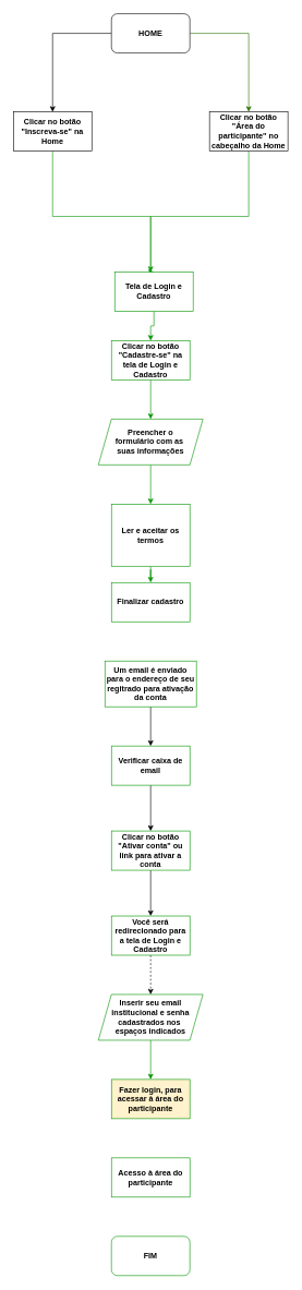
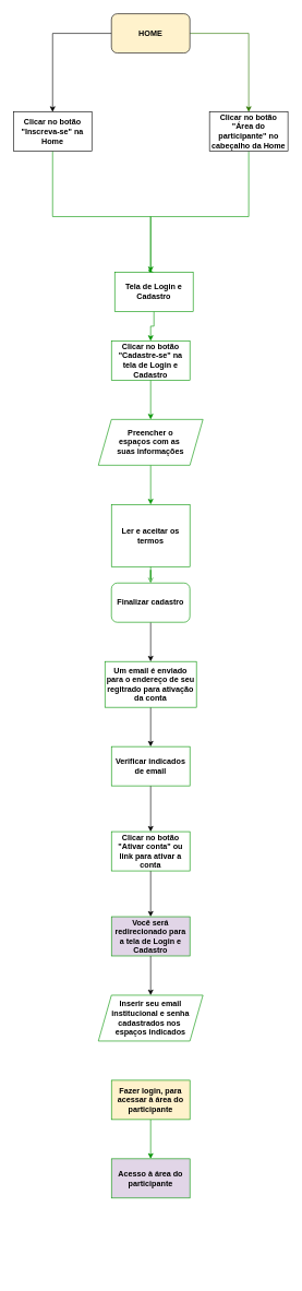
  <mxCell id="0" />
  <mxCell id="1" parent="0" />
  <mxCell id="2" style="edgeStyle=orthogonalEdgeStyle;rounded=0;orthogonalLoop=1;jettySize=auto;html=1;entryX=0.5;entryY=0;entryDx=0;entryDy=0;strokeColor=light-dark(#000000,#049402);" parent="1" source="4" target="6" edge="1"><mxGeometry relative="1" as="geometry" /></mxCell>
  <mxCell id="3" style="edgeStyle=orthogonalEdgeStyle;rounded=0;orthogonalLoop=1;jettySize=auto;html=1;fillColor=#60a917;strokeColor=light-dark(#2D7600,#049402);entryX=0.5;entryY=0;entryDx=0;entryDy=0;" parent="1" source="4" target="8" edge="1"><mxGeometry relative="1" as="geometry"><mxPoint x="440" y="130" as="targetPoint" /><Array as="points"><mxPoint x="380" y="50" /><mxPoint x="380" y="170" /></Array></mxGeometry></mxCell>
- <mxCell id="4" value="&lt;b&gt;HOME&lt;/b&gt;" style="rounded=1;whiteSpace=wrap;html=1;strokeColor=light-dark(#000000,#049402);" parent="1" vertex="1"><mxGeometry x="170" y="20" width="120" height="60" as="geometry" /></mxCell>
+ <mxCell id="4" value="&lt;b&gt;HOME&lt;/b&gt;" style="rounded=1;whiteSpace=wrap;html=1;strokeColor=light-dark(#000000,#049402);fillColor=#fff2cc;" parent="1" vertex="1"><mxGeometry x="170" y="20" width="120" height="60" as="geometry" /></mxCell>
  <mxCell id="5" value="" style="edgeStyle=orthogonalEdgeStyle;rounded=0;orthogonalLoop=1;jettySize=auto;html=1;strokeColor=light-dark(#049402,#049402);" parent="1" source="6" target="14" edge="1"><mxGeometry relative="1" as="geometry"><Array as="points"><mxPoint x="80" y="330" /><mxPoint x="230" y="330" /></Array></mxGeometry></mxCell>
  <mxCell id="6" value="&lt;div&gt;&lt;b&gt;Clicar no botão&lt;/b&gt;&lt;/div&gt;&lt;div&gt;&lt;b&gt;&quot;Inscreva-se&quot; na Home&lt;/b&gt;&lt;/div&gt;" style="rounded=0;whiteSpace=wrap;html=1;strokeColor=light-dark(#000000,#049402);" parent="1" vertex="1"><mxGeometry x="20" y="170" width="120" height="60" as="geometry" /></mxCell>
  <mxCell id="7" style="edgeStyle=orthogonalEdgeStyle;rounded=0;orthogonalLoop=1;jettySize=auto;html=1;entryX=0.5;entryY=0;entryDx=0;entryDy=0;strokeColor=light-dark(#049402,#049402);" parent="1" source="8" target="14" edge="1"><mxGeometry relative="1" as="geometry"><Array as="points"><mxPoint x="380" y="330" /><mxPoint x="230" y="330" /></Array></mxGeometry></mxCell>
  <mxCell id="8" value="&lt;div&gt;&lt;b&gt;Clicar no botão&lt;/b&gt;&lt;/div&gt;&lt;div&gt;&lt;b&gt;&quot;Área do participante&quot; no cabeçalho da Home&lt;/b&gt;&lt;/div&gt;" style="rounded=0;whiteSpace=wrap;html=1;strokeColor=light-dark(#000000,#049402);" parent="1" vertex="1"><mxGeometry x="320" y="170" width="120" height="60" as="geometry" /></mxCell>
  <mxCell id="9" style="edgeStyle=orthogonalEdgeStyle;rounded=0;orthogonalLoop=1;jettySize=auto;html=1;strokeColor=light-dark(#049402,#049402);" parent="1" source="10" target="12" edge="1"><mxGeometry relative="1" as="geometry" /></mxCell>
  <mxCell id="10" value="&lt;b&gt;Clicar no botão &quot;Cadastre-se&quot; na tela de Login e Cadastro&lt;/b&gt;" style="rounded=0;whiteSpace=wrap;html=1;strokeColor=light-dark(#049402,#049402);" parent="1" vertex="1"><mxGeometry x="170" y="520" width="120" height="60" as="geometry" /></mxCell>
  <mxCell id="11" value="" style="edgeStyle=orthogonalEdgeStyle;rounded=0;orthogonalLoop=1;jettySize=auto;html=1;strokeColor=light-dark(#049402,#049402);" parent="1" source="12" target="16" edge="1"><mxGeometry relative="1" as="geometry" /></mxCell>
- <mxCell id="12" value="&lt;div&gt;&lt;b&gt;Preencher o&lt;/b&gt;&lt;/div&gt;&lt;div&gt;&lt;b&gt;formulário com as&amp;nbsp;&lt;/b&gt;&lt;/div&gt;&lt;div&gt;&lt;b&gt;suas informações&lt;/b&gt;&lt;/div&gt;" style="shape=parallelogram;perimeter=parallelogramPerimeter;whiteSpace=wrap;html=1;fixedSize=1;strokeColor=light-dark(#049402,#049402);" parent="1" vertex="1"><mxGeometry x="150" y="640" width="160" height="70" as="geometry" /></mxCell>
+ <mxCell id="12" value="&lt;div&gt;&lt;b&gt;Preencher o&lt;/b&gt;&lt;/div&gt;&lt;div&gt;&lt;b&gt;espaços com as&amp;nbsp;&lt;/b&gt;&lt;/div&gt;&lt;div&gt;&lt;b&gt;suas informações&lt;/b&gt;&lt;/div&gt;" style="shape=parallelogram;perimeter=parallelogramPerimeter;whiteSpace=wrap;html=1;fixedSize=1;strokeColor=light-dark(#049402,#049402);" parent="1" vertex="1"><mxGeometry x="150" y="640" width="160" height="70" as="geometry" /></mxCell>
  <mxCell id="13" style="edgeStyle=orthogonalEdgeStyle;rounded=0;orthogonalLoop=1;jettySize=auto;html=1;strokeColor=light-dark(#049402,#049402);entryX=0.5;entryY=0;entryDx=0;entryDy=0;" parent="1" source="14" target="10" edge="1"><mxGeometry relative="1" as="geometry"><mxPoint x="230" y="520" as="targetPoint" /></mxGeometry></mxCell>
  <mxCell id="14" value="&lt;b&gt;Tela de Login e Cadastro&lt;/b&gt;" style="rounded=0;whiteSpace=wrap;html=1;strokeColor=light-dark(#049402,#049402);" parent="1" vertex="1"><mxGeometry x="175" y="415" width="120" height="60" as="geometry" /></mxCell>
- <mxCell id="15" value="" style="edgeStyle=orthogonalEdgeStyle;rounded=0;orthogonalLoop=1;jettySize=auto;html=1;strokeColor=light-dark(#049402,#049402);" parent="1" source="16" target="18" edge="1"><mxGeometry relative="1" as="geometry" /></mxCell>
+ <mxCell id="15" value="" style="edgeStyle=orthogonalEdgeStyle;rounded=0;orthogonalLoop=1;jettySize=auto;html=1;strokeColor=light-dark(#049402,#049402);endArrow=open;" parent="1" source="16" target="18" edge="1"><mxGeometry relative="1" as="geometry" /></mxCell>
  <mxCell id="16" value="&lt;b&gt;Ler e aceitar os termos&lt;/b&gt;" style="whiteSpace=wrap;html=1;strokeColor=light-dark(#049402,#049402);" parent="1" vertex="1"><mxGeometry x="170" y="770" width="120" height="95" as="geometry" /></mxCell>
- <mxCell id="18" value="&lt;b&gt;Finalizar cadastro&lt;/b&gt;" style="whiteSpace=wrap;html=1;strokeColor=light-dark(#049402,#049402);" parent="1" vertex="1"><mxGeometry x="170" y="890" width="120" height="60" as="geometry" /></mxCell>
- <mxCell id="19" value="" style="edgeStyle=orthogonalEdgeStyle;rounded=0;orthogonalLoop=1;jettySize=auto;html=1;strokeColor=light-dark(#049402,#049402);" parent="1" source="20" target="22" edge="1"><mxGeometry relative="1" as="geometry" /></mxCell>
+ <mxCell id="17" value="" style="edgeStyle=orthogonalEdgeStyle;rounded=0;orthogonalLoop=1;jettySize=auto;html=1;" edge="1" parent="1" source="18" target="26"><mxGeometry relative="1" as="geometry" /></mxCell>
+ <mxCell id="18" value="&lt;b&gt;Finalizar cadastro&lt;/b&gt;" style="whiteSpace=wrap;html=1;strokeColor=light-dark(#049402,#049402);rounded=1;" parent="1" vertex="1"><mxGeometry x="170" y="890" width="120" height="60" as="geometry" /></mxCell>
  <mxCell id="20" value="&lt;div&gt;&lt;b&gt;Inserir seu email institucional e senha cadastrados nos&amp;nbsp;&lt;/b&gt;&lt;/div&gt;&lt;div&gt;&lt;b&gt;espaços indicados&lt;/b&gt;&lt;/div&gt;" style="shape=parallelogram;perimeter=parallelogramPerimeter;whiteSpace=wrap;html=1;fixedSize=1;strokeColor=light-dark(#049402,#049402);" parent="1" vertex="1"><mxGeometry x="150" y="1520" width="160" height="70" as="geometry" /></mxCell>
+ <mxCell id="21" value="" style="edgeStyle=orthogonalEdgeStyle;rounded=0;orthogonalLoop=1;jettySize=auto;html=1;strokeColor=light-dark(#049402,#049402);" parent="1" source="22" target="23" edge="1"><mxGeometry relative="1" as="geometry" /></mxCell>
  <mxCell id="22" value="&lt;b&gt;Fazer login, para acessar à área do participante&lt;/b&gt;" style="whiteSpace=wrap;html=1;strokeColor=light-dark(#049402,#049402);fillColor=#fff2cc;" parent="1" vertex="1"><mxGeometry x="170" y="1650" width="120" height="60" as="geometry" /></mxCell>
- <mxCell id="23" value="&lt;b&gt;Acesso à área do participante&lt;/b&gt;" style="whiteSpace=wrap;html=1;strokeColor=light-dark(#049402,#049402);" parent="1" vertex="1"><mxGeometry x="170" y="1770" width="120" height="60" as="geometry" /></mxCell>
- <mxCell id="24" value="&lt;b&gt;FIM&lt;/b&gt;" style="rounded=1;whiteSpace=wrap;html=1;strokeColor=light-dark(#049402,#049402);" parent="1" vertex="1"><mxGeometry x="170" y="1890" width="120" height="60" as="geometry" /></mxCell>
+ <mxCell id="23" value="&lt;b&gt;Acesso à área do participante&lt;/b&gt;" style="whiteSpace=wrap;html=1;strokeColor=light-dark(#049402,#049402);fillColor=#e1d5e7;" parent="1" vertex="1"><mxGeometry x="170" y="1770" width="120" height="60" as="geometry" /></mxCell>
  <mxCell id="25" value="" style="edgeStyle=orthogonalEdgeStyle;rounded=0;orthogonalLoop=1;jettySize=auto;html=1;" edge="1" parent="1" source="26" target="28"><mxGeometry relative="1" as="geometry" /></mxCell>
  <mxCell id="26" value="&lt;b&gt;Um email é enviado para o endereço de seu regitrado para ativação da conta&lt;/b&gt;" style="whiteSpace=wrap;html=1;strokeColor=light-dark(#049402,#049402);" vertex="1" parent="1"><mxGeometry x="160" y="1010" width="140" height="70" as="geometry" /></mxCell>
  <mxCell id="27" value="" style="edgeStyle=orthogonalEdgeStyle;rounded=0;orthogonalLoop=1;jettySize=auto;html=1;" edge="1" parent="1" source="28" target="30"><mxGeometry relative="1" as="geometry" /></mxCell>
- <mxCell id="28" value="&lt;b&gt;Verificar caixa de email&lt;/b&gt;" style="whiteSpace=wrap;html=1;strokeColor=light-dark(#049402,#049402);" vertex="1" parent="1"><mxGeometry x="170" y="1140" width="120" height="60" as="geometry" /></mxCell>
+ <mxCell id="28" value="&lt;b&gt;Verificar indicados de email&lt;/b&gt;" style="whiteSpace=wrap;html=1;strokeColor=light-dark(#049402,#049402);" vertex="1" parent="1"><mxGeometry x="170" y="1140" width="120" height="60" as="geometry" /></mxCell>
  <mxCell id="29" value="" style="edgeStyle=orthogonalEdgeStyle;rounded=0;orthogonalLoop=1;jettySize=auto;html=1;" edge="1" parent="1" source="30" target="32"><mxGeometry relative="1" as="geometry" /></mxCell>
  <mxCell id="30" value="&lt;b&gt;Clicar no botão &quot;Ativar conta&quot; ou link para ativar a conta &lt;/b&gt;" style="whiteSpace=wrap;html=1;strokeColor=light-dark(#049402,#049402);" vertex="1" parent="1"><mxGeometry x="170" y="1270" width="120" height="60" as="geometry" /></mxCell>
- <mxCell id="31" value="" style="edgeStyle=orthogonalEdgeStyle;rounded=0;orthogonalLoop=1;jettySize=auto;html=1;dashed=1;" edge="1" parent="1" source="32" target="20"><mxGeometry relative="1" as="geometry" /></mxCell>
- <mxCell id="32" value="&lt;b&gt;Você será redirecionado para a tela de Login e Cadastro&lt;/b&gt;" style="whiteSpace=wrap;html=1;strokeColor=light-dark(#049402,#049402);" vertex="1" parent="1"><mxGeometry x="170" y="1400" width="120" height="60" as="geometry" /></mxCell>
+ <mxCell id="31" value="" style="edgeStyle=orthogonalEdgeStyle;rounded=0;orthogonalLoop=1;jettySize=auto;html=1;" edge="1" parent="1" source="32" target="20"><mxGeometry relative="1" as="geometry" /></mxCell>
+ <mxCell id="32" value="&lt;b&gt;Você será redirecionado para a tela de Login e Cadastro&lt;/b&gt;" style="whiteSpace=wrap;html=1;strokeColor=light-dark(#049402,#049402);fillColor=#e1d5e7;" vertex="1" parent="1"><mxGeometry x="170" y="1400" width="120" height="60" as="geometry" /></mxCell>
